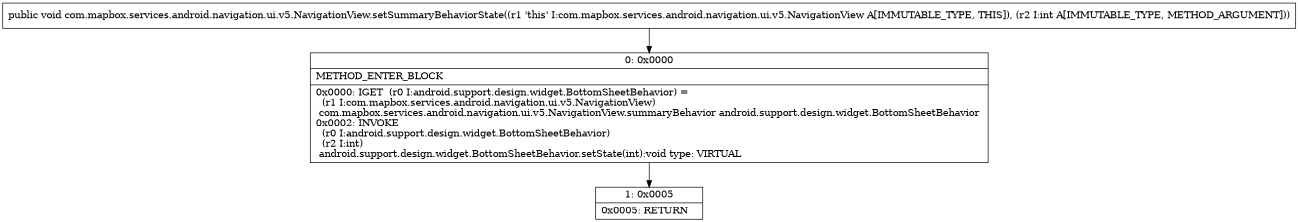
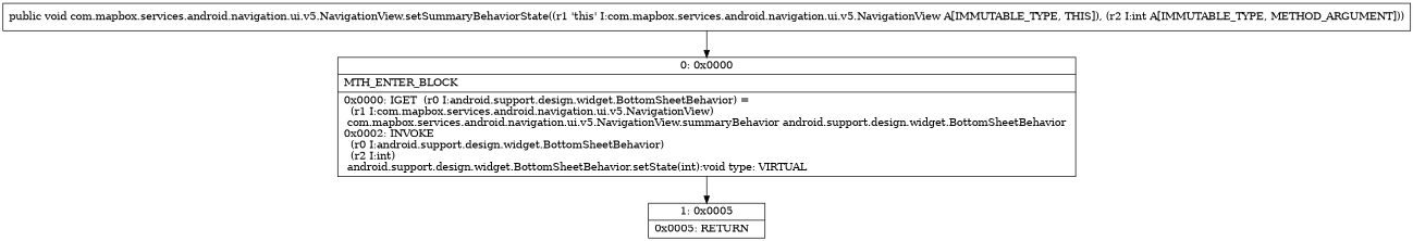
  digraph {
    node [shape=record]
-   n1 [label="{0\:\ 0x0000|METHOD_ENTER_BLOCK\l|0x0000: IGET  (r0 I:android.support.design.widget.BottomSheetBehavior) = \l  (r1 I:com.mapbox.services.android.navigation.ui.v5.NavigationView)\l com.mapbox.services.android.navigation.ui.v5.NavigationView.summaryBehavior android.support.design.widget.BottomSheetBehavior \l0x0002: INVOKE  \l  (r0 I:android.support.design.widget.BottomSheetBehavior)\l  (r2 I:int)\l android.support.design.widget.BottomSheetBehavior.setState(int):void type: VIRTUAL \l}"]
+   n1 [label="{0\:\ 0x0000|MTH_ENTER_BLOCK\l|0x0000: IGET  (r0 I:android.support.design.widget.BottomSheetBehavior) = \l  (r1 I:com.mapbox.services.android.navigation.ui.v5.NavigationView)\l com.mapbox.services.android.navigation.ui.v5.NavigationView.summaryBehavior android.support.design.widget.BottomSheetBehavior \l0x0002: INVOKE  \l  (r0 I:android.support.design.widget.BottomSheetBehavior)\l  (r2 I:int)\l android.support.design.widget.BottomSheetBehavior.setState(int):void type: VIRTUAL \l}"]
    n2 [label="{1\:\ 0x0005|0x0005: RETURN   \l}"]
    n3 [label="{public void com.mapbox.services.android.navigation.ui.v5.NavigationView.setSummaryBehaviorState((r1 'this' I:com.mapbox.services.android.navigation.ui.v5.NavigationView A[IMMUTABLE_TYPE, THIS]), (r2 I:int A[IMMUTABLE_TYPE, METHOD_ARGUMENT])) }"]
    n1 -> n2
    n3 -> n1
  }
